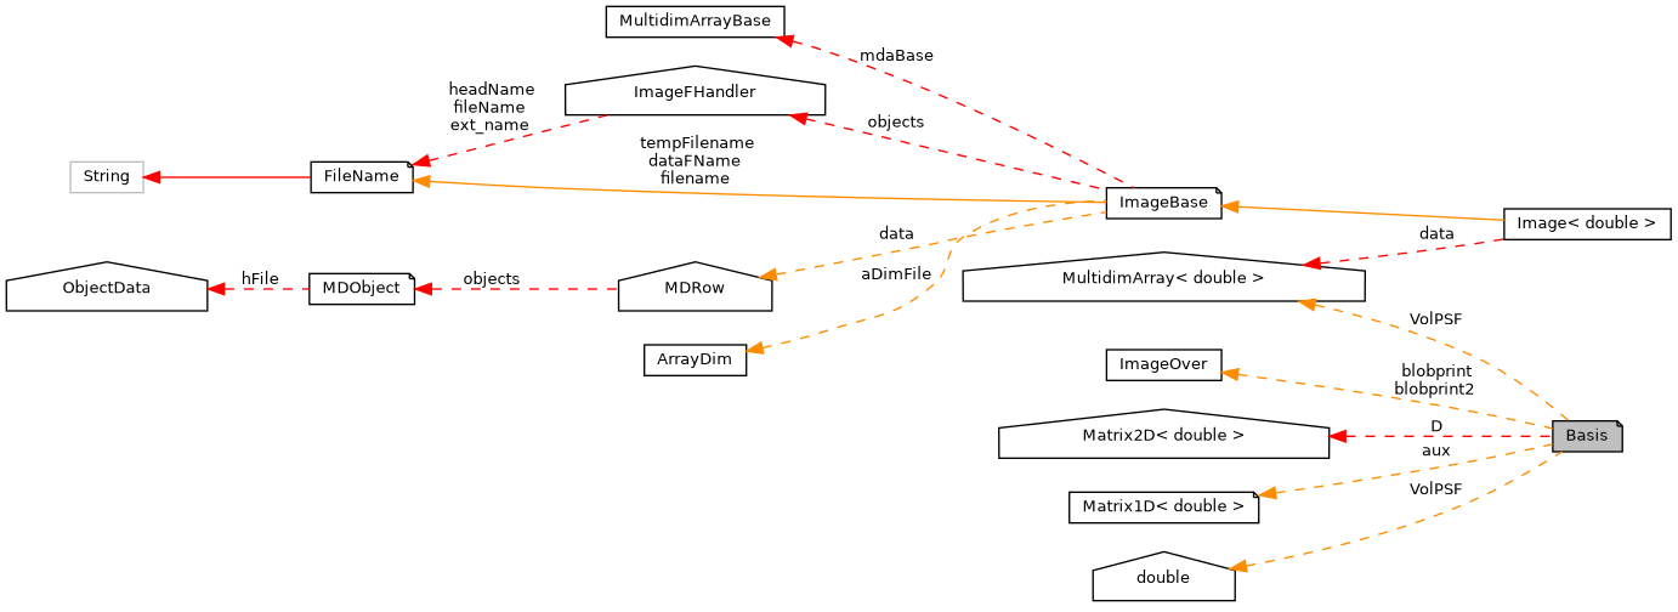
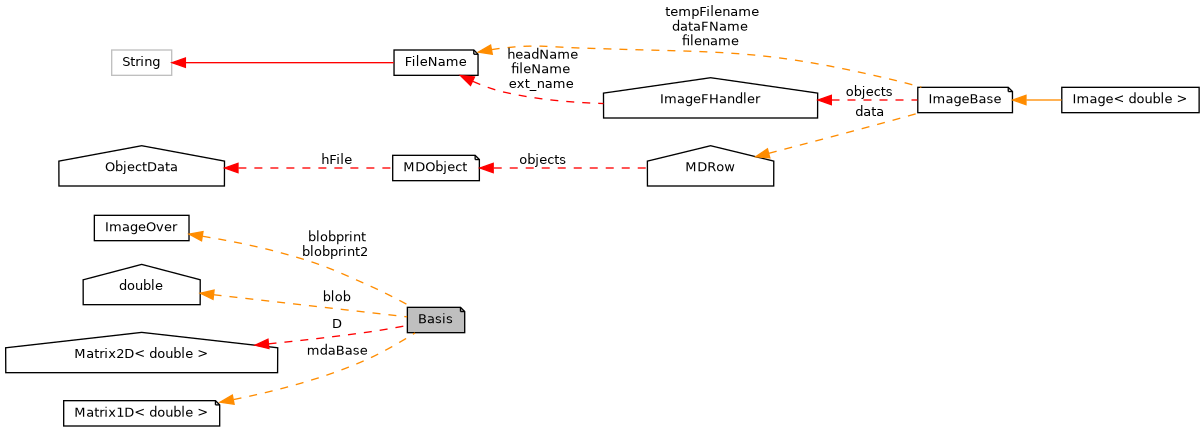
  digraph {
    rankdir=LR
    node [color=black fillcolor=white fontname=Helvetica fontsize=10 shape=house style=filled]
    edge [color=darkorange dir=back fontname=Helvetica fontsize=10 labelfontname=Helvetica labelfontsize=10 style=dashed]
    n1 [fillcolor=grey75 fontcolor=black height=0.2 label=Basis shape=note width=0.4]
    n2 [height=0.2 label=ImageOver shape=box width=0.4]
    n3 [height=0.2 label="Image\< double \>" shape=box width=0.4]
    n4 [height=0.2 label=ImageBase shape=note width=0.4]
-   n5 [height=0.2 label=MultidimArrayBase shape=box width=0.4]
-   n6 [height=0.2 label="MultidimArray\< double \>" width=0.4]
    n7 [height=0.2 label=ImageFHandler width=0.4]
    n8 [height=0.2 label=FileName shape=note width=0.4]
    n9 [color=grey75 height=0.2 label=String shape=box width=0.4]
    n10 [height=0.2 label=MDRow width=0.4]
    n11 [height=0.2 label=MDObject shape=note width=0.4]
    n12 [height=0.2 label=ObjectData width=0.4]
-   n13 [height=0.2 label=ArrayDim shape=box width=0.4]
    n14 [height=0.2 label=double width=0.4]
    n15 [height=0.2 label="Matrix2D\< double \>" width=0.4]
    n16 [height=0.2 label="Matrix1D\< double \>" shape=note width=0.4]
    n2 -> n1 [label=" blobprint\nblobprint2"]
    n4 -> n3 [style=solid]
-   n5 -> n4 [color=red label=" mdaBase"]
-   n6 -> n1 [label=" VolPSF"]
-   n6 -> n3 [color=red label=" data"]
    n7 -> n4 [color=red label=" objects"]
-   n8 -> n4 [label=" tempFilename\ndataFName\nfilename" style=solid]
+   n8 -> n4 [label=" tempFilename\ndataFName\nfilename"]
    n8 -> n7 [color=red label=" headName\nfileName\next_name"]
    n9 -> n8 [color=red style=solid]
    n10 -> n4 [label=" data"]
    n11 -> n10 [color=red label=" objects"]
    n12 -> n11 [color=red label=" hFile"]
-   n13 -> n4 [label=" aDimFile"]
-   n14 -> n1 [label=" VolPSF"]
+   n14 -> n1 [label=" blob"]
    n15 -> n1 [color=red label=" D"]
-   n16 -> n1 [label=" aux"]
+   n16 -> n1 [label=" mdaBase"]
  }
